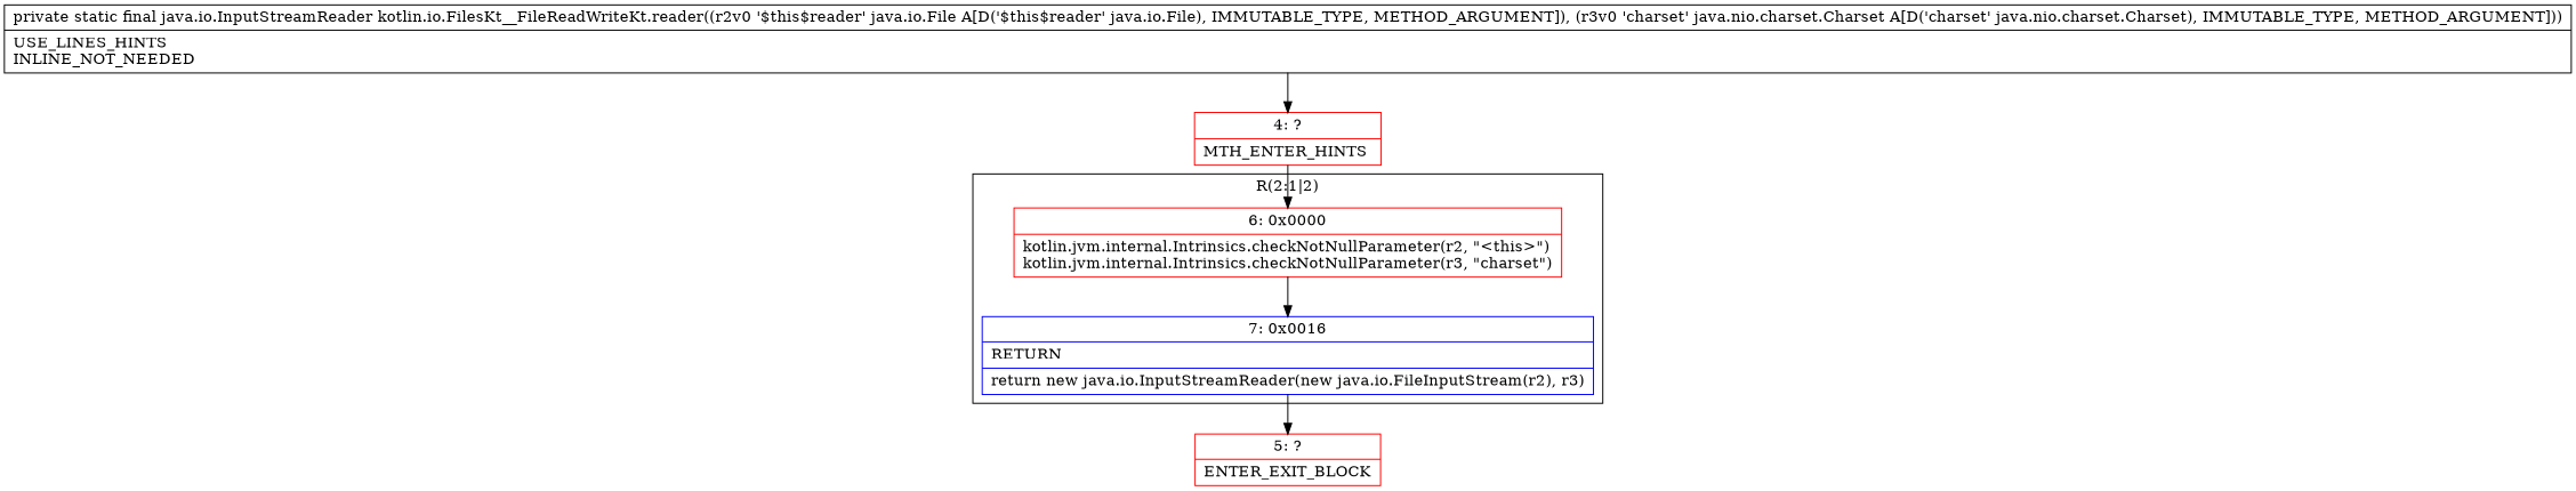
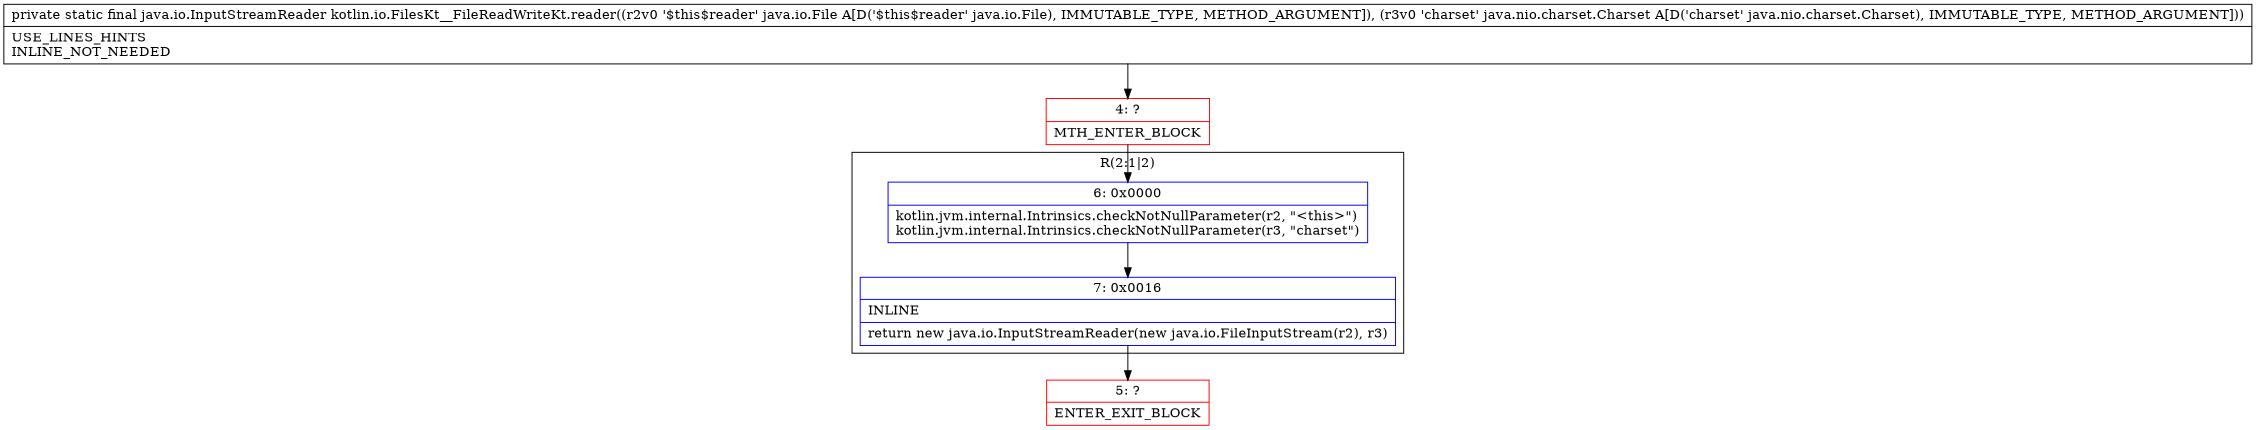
  digraph {
    node [color=blue shape=record]
-   n1 [color=red label="{6\:\ 0x0000|kotlin.jvm.internal.Intrinsics.checkNotNullParameter(r2, \"\<this\>\")\lkotlin.jvm.internal.Intrinsics.checkNotNullParameter(r3, \"charset\")\l}"]
-   n2 [label="{7\:\ 0x0016|RETURN\l|return new java.io.InputStreamReader(new java.io.FileInputStream(r2), r3)\l}"]
+   n1 [label="{6\:\ 0x0000|kotlin.jvm.internal.Intrinsics.checkNotNullParameter(r2, \"\<this\>\")\lkotlin.jvm.internal.Intrinsics.checkNotNullParameter(r3, \"charset\")\l}"]
+   n2 [label="{7\:\ 0x0016|INLINE\l|return new java.io.InputStreamReader(new java.io.FileInputStream(r2), r3)\l}"]
    n3 [color=red label="{5\:\ ?|ENTER_EXIT_BLOCK\l}"]
-   n4 [color=red label="{4\:\ ?|MTH_ENTER_HINTS\l}"]
+   n4 [color=red label="{4\:\ ?|MTH_ENTER_BLOCK\l}"]
    n5 [label="{private static final java.io.InputStreamReader kotlin.io.FilesKt__FileReadWriteKt.reader((r2v0 '$this$reader' java.io.File A[D('$this$reader' java.io.File), IMMUTABLE_TYPE, METHOD_ARGUMENT]), (r3v0 'charset' java.nio.charset.Charset A[D('charset' java.nio.charset.Charset), IMMUTABLE_TYPE, METHOD_ARGUMENT]))  | USE_LINES_HINTS\lINLINE_NOT_NEEDED\l}" color=""]
    subgraph cluster_1 {
      label="R(2:1|2)"
      n1
      n2
    }
    n1 -> n2
    n2 -> n3
    n4 -> n1
    n5 -> n4
  }
